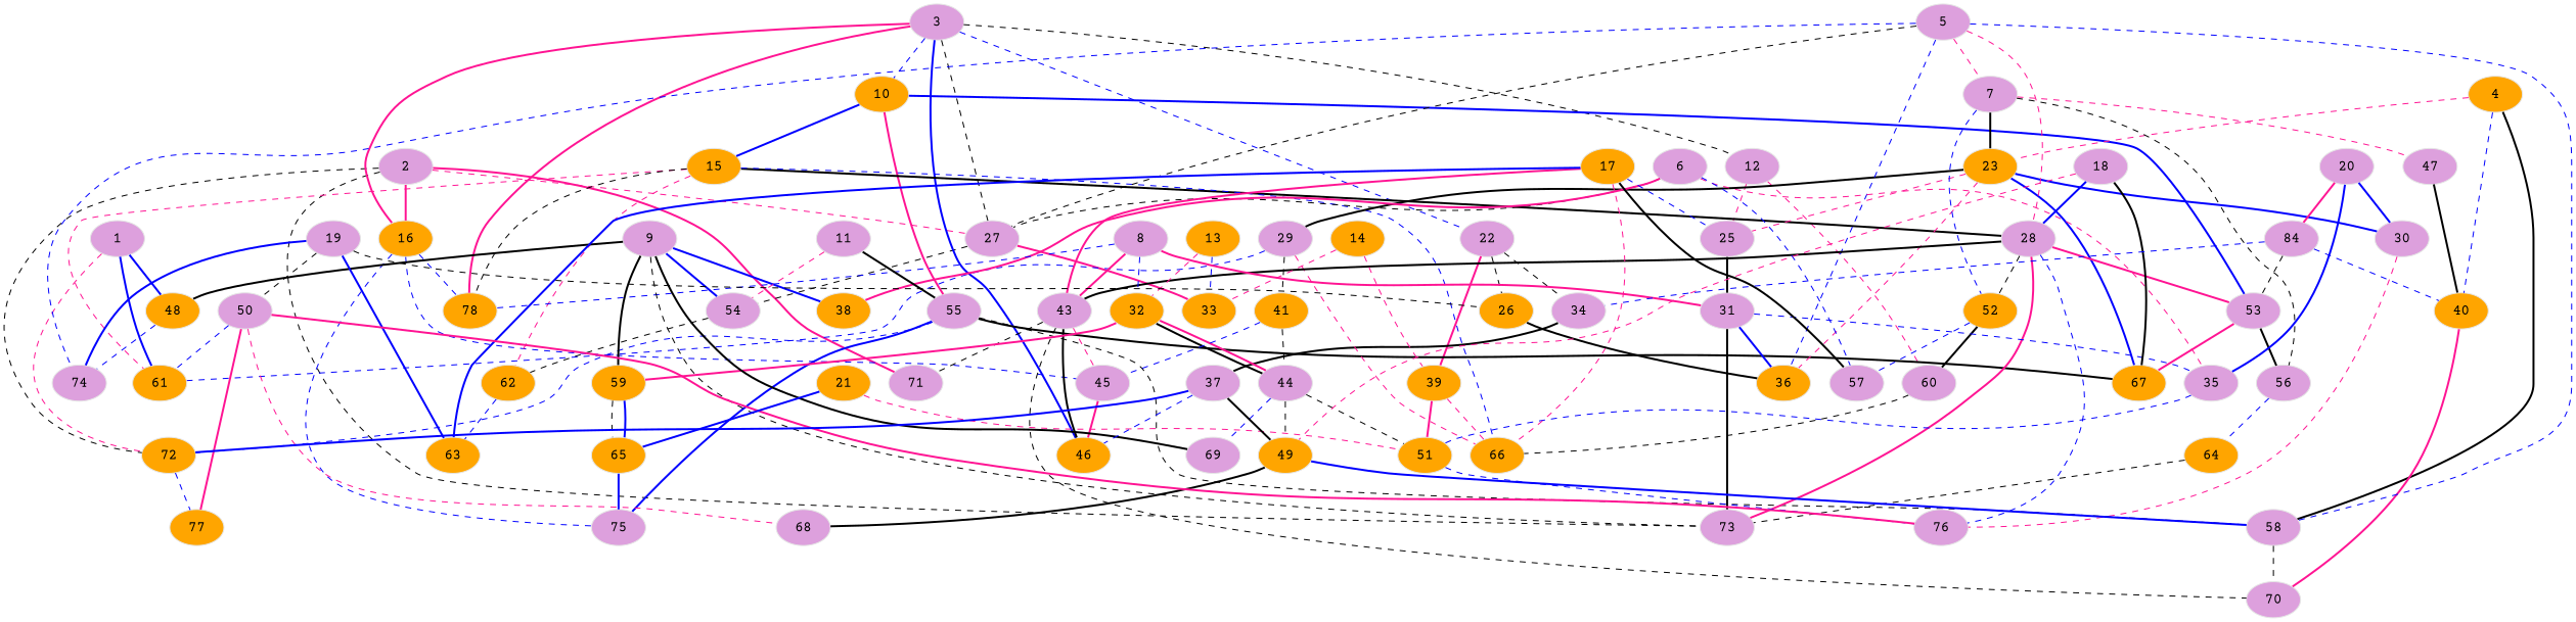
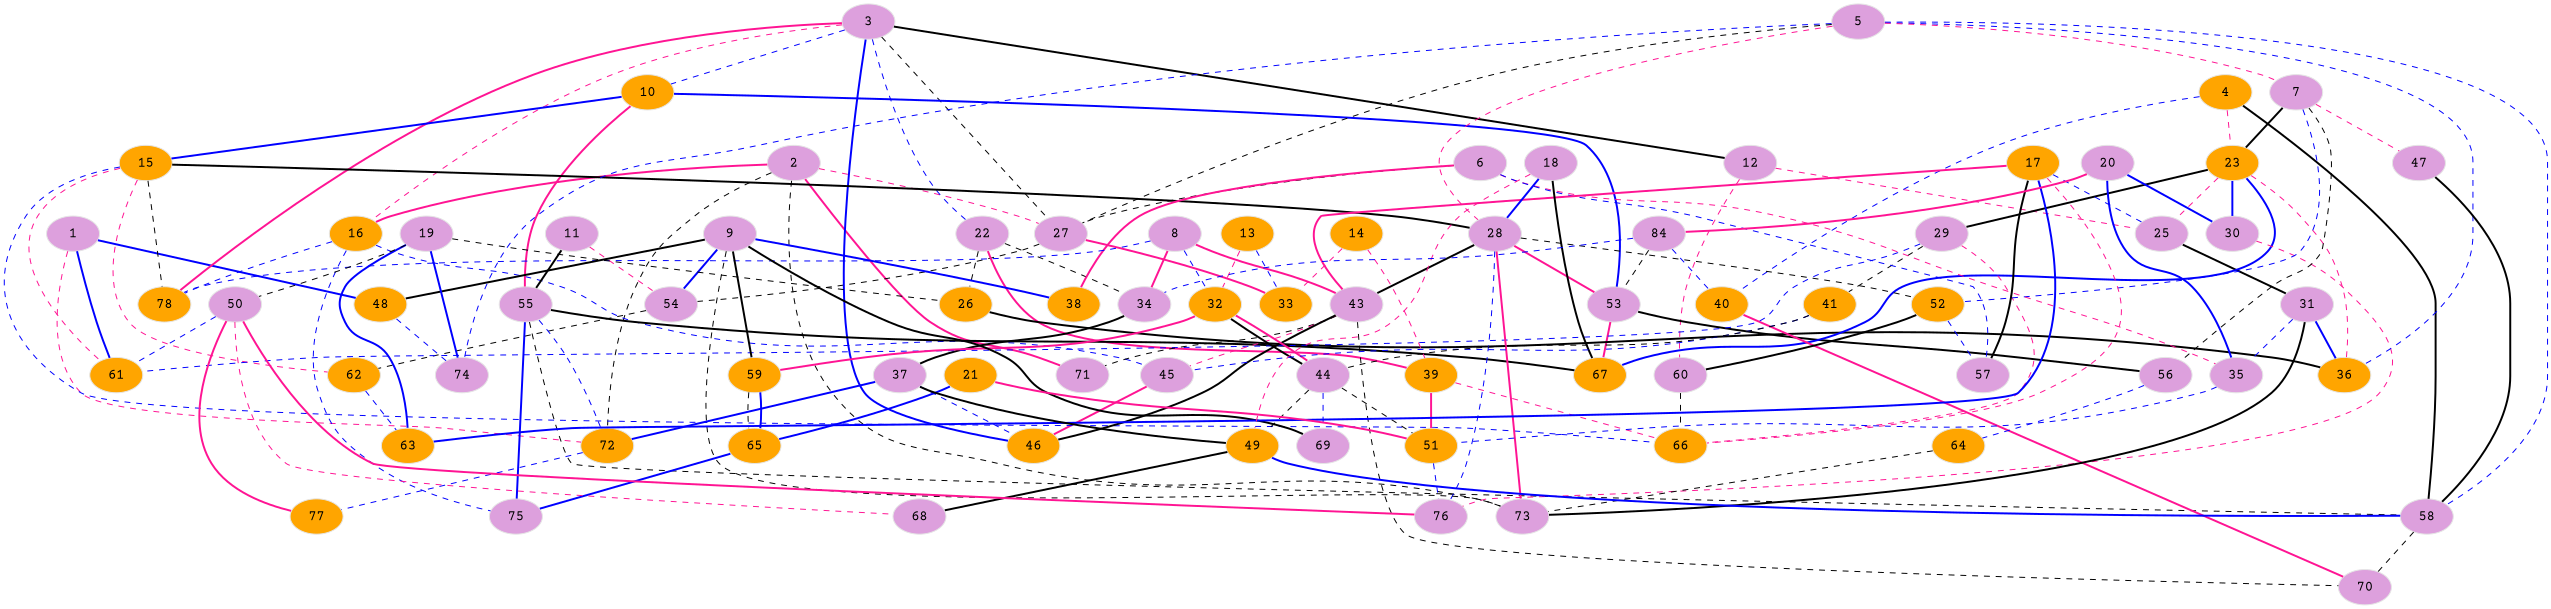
  graph {
    fontname="Courier Prime"
    node [color=gray90 fillcolor=plum fontname="Courier Prime" style=filled]
    edge [color=blue fontname="Courier Prime" style=dashed]
    48 [fillcolor=orange]
    1
    61 [fillcolor=orange]
    72 [fillcolor=orange]
    74
    77 [fillcolor=orange]
    2
    16 [fillcolor=orange]
    27
    71
    73
    78 [fillcolor=orange]
    45
    75
    54
    33 [fillcolor=orange]
    3
    10 [fillcolor=orange]
    12
    22
    46 [fillcolor=orange]
    15 [fillcolor=orange]
    53
    55
    25
    60
    39 [fillcolor=orange]
    26 [fillcolor=orange]
    34
    4 [fillcolor=orange]
    23 [fillcolor=orange]
    40 [fillcolor=orange]
    58
    36 [fillcolor=orange]
    67 [fillcolor=orange]
    30
    29
    70
    5
    7
    28
    47
    52 [fillcolor=orange]
    56
    43
    76
    6
    35
    38 [fillcolor=orange]
    57
    51 [fillcolor=orange]
    64 [fillcolor=orange]
    8
    31
    32 [fillcolor=orange]
    59 [fillcolor=orange]
    44
    9
    69
    62 [fillcolor=orange]
    65 [fillcolor=orange]
    66 [fillcolor=orange]
    11
    13 [fillcolor=orange]
    14 [fillcolor=orange]
    63 [fillcolor=orange]
    17 [fillcolor=orange]
    18
    49 [fillcolor=orange]
    68
    19
    50
    20
    n74 [label=84]
    21 [fillcolor=orange]
    37
    41 [fillcolor=orange]
    48 -- 74
    1 -- 48 [style=bold]
    1 -- 61 [style=bold]
    1 -- 72 [color=deeppink]
    72 -- 77
    2 -- 72 [color=black]
    2 -- 16 [color=deeppink style=bold]
    2 -- 27 [color=deeppink]
    2 -- 71 [color=deeppink style=bold]
    2 -- 73 [color=black]
    16 -- 78
    16 -- 45
    16 -- 75
    27 -- 54 [color=black]
    27 -- 33 [color=deeppink style=bold]
    45 -- 46 [color=deeppink style=bold]
    54 -- 62 [color=black]
-   3 -- 16 [color=deeppink style=bold]
+   3 -- 16 [color=deeppink]
    3 -- 27 [color=black]
    3 -- 78 [color=deeppink style=bold]
    3 -- 10
-   3 -- 12 [color=black]
+   3 -- 12 [color=black style=bold]
    3 -- 22
    3 -- 46 [style=bold]
    10 -- 15 [style=bold]
    10 -- 53 [style=bold]
    10 -- 55 [color=deeppink style=bold]
    12 -- 25 [color=deeppink]
    12 -- 60 [color=deeppink]
    22 -- 39 [color=deeppink style=bold]
    22 -- 26 [color=black]
    22 -- 34 [color=black]
    15 -- 61 [color=deeppink]
    15 -- 78 [color=black]
    15 -- 28 [color=black style=bold]
    15 -- 62 [color=deeppink]
    15 -- 66
    53 -- 67 [color=deeppink style=bold]
    53 -- 56 [color=black style=bold]
    55 -- 72
    55 -- 75 [style=bold]
    55 -- 58 [color=black]
    55 -- 67 [color=black style=bold]
    25 -- 31 [color=black style=bold]
    60 -- 66 [color=black]
    39 -- 51 [color=deeppink style=bold]
    39 -- 66 [color=deeppink]
    26 -- 36 [color=black style=bold]
    34 -- 37 [color=black style=bold]
    4 -- 23 [color=deeppink]
    4 -- 40
    4 -- 58 [color=black style=bold]
    23 -- 25 [color=deeppink]
    23 -- 36 [color=deeppink]
    23 -- 67 [style=bold]
    23 -- 30 [style=bold]
    23 -- 29 [color=black style=bold]
    40 -- 70 [color=deeppink style=bold]
    58 -- 70 [color=black]
    30 -- 76 [color=deeppink]
    29 -- 61
    29 -- 66 [color=deeppink]
    29 -- 41 [color=black]
    5 -- 74
    5 -- 27 [color=black]
    5 -- 58
    5 -- 36
    5 -- 7 [color=deeppink]
    5 -- 28 [color=deeppink]
    7 -- 23 [color=black style=bold]
    7 -- 47 [color=deeppink]
    7 -- 52
    7 -- 56 [color=black]
    28 -- 73 [color=deeppink style=bold]
    28 -- 53 [color=deeppink style=bold]
    28 -- 52 [color=black]
    28 -- 43 [color=black style=bold]
    28 -- 76
-   47 -- 40 [color=black style=bold]
+   47 -- 58 [color=black style=bold]
    52 -- 60 [color=black style=bold]
    52 -- 57
    56 -- 64
    43 -- 71 [color=black]
    43 -- 45 [color=deeppink]
    43 -- 46 [color=black style=bold]
    43 -- 70 [color=black]
    6 -- 27 [color=black]
    6 -- 35 [color=deeppink]
    6 -- 38 [color=deeppink style=bold]
    6 -- 57
    35 -- 51
    51 -- 76
    64 -- 73 [color=black]
    8 -- 78
    8 -- 43 [color=deeppink style=bold]
-   8 -- 31 [color=deeppink style=bold]
+   8 -- 34 [color=deeppink style=bold]
    8 -- 32
    31 -- 73 [color=black style=bold]
    31 -- 36 [style=bold]
    31 -- 35
    32 -- 59 [color=deeppink style=bold]
    32 -- 44 [color=black style=bold]
    32 -- 44 [color=deeppink style=bold]
    59 -- 65 [color=black]
    59 -- 65 [style=bold]
    44 -- 51 [color=black]
    44 -- 69
    44 -- 49 [color=black]
    9 -- 48 [color=black style=bold]
    9 -- 73 [color=black]
    9 -- 54 [style=bold]
    9 -- 38 [style=bold]
    9 -- 59 [color=black style=bold]
    9 -- 69 [color=black style=bold]
    62 -- 63
    65 -- 75 [style=bold]
    11 -- 54 [color=deeppink]
    11 -- 55 [color=black style=bold]
    13 -- 33
    13 -- 32 [color=deeppink]
    14 -- 33 [color=deeppink]
    14 -- 39 [color=deeppink]
    17 -- 25
    17 -- 43 [color=deeppink style=bold]
    17 -- 57 [color=black style=bold]
    17 -- 66 [color=deeppink]
    17 -- 63 [style=bold]
    18 -- 67 [color=black style=bold]
    18 -- 28 [style=bold]
    18 -- 49 [color=deeppink]
    49 -- 58 [style=bold]
    49 -- 68 [color=black style=bold]
    19 -- 74 [style=bold]
    19 -- 26 [color=black]
    19 -- 63 [style=bold]
    19 -- 50 [color=black]
    50 -- 61
    50 -- 77 [color=deeppink style=bold]
    50 -- 76 [color=deeppink style=bold]
    50 -- 68 [color=deeppink]
    20 -- 30 [style=bold]
    20 -- 35 [style=bold]
    20 -- n74 [color=deeppink style=bold]
    n74 -- 53 [color=black]
    n74 -- 34
    n74 -- 40
-   21 -- 51 [color=deeppink]
+   21 -- 51 [color=deeppink style=bold]
    21 -- 65 [style=bold]
    37 -- 72 [style=bold]
    37 -- 46
    37 -- 49 [color=black style=bold]
    41 -- 45
    41 -- 44 [color=black]
  }
